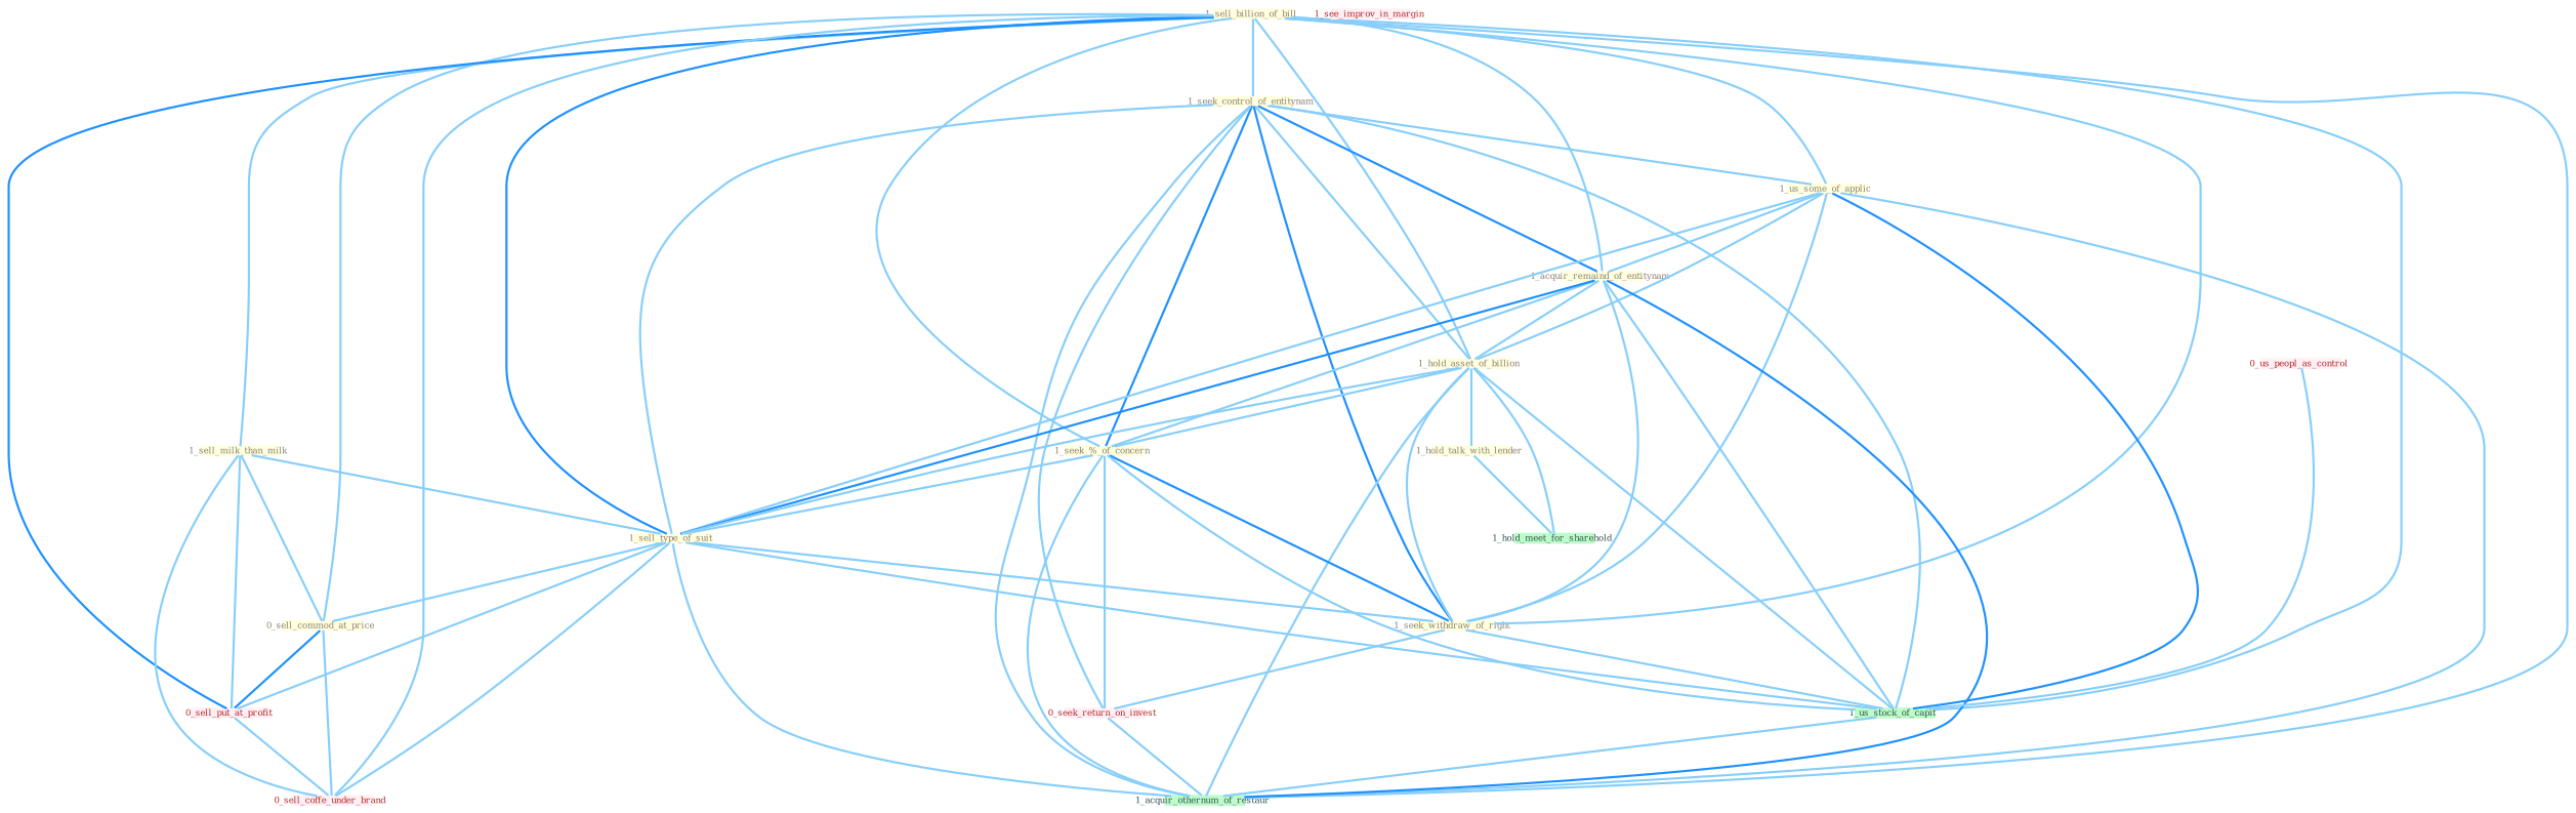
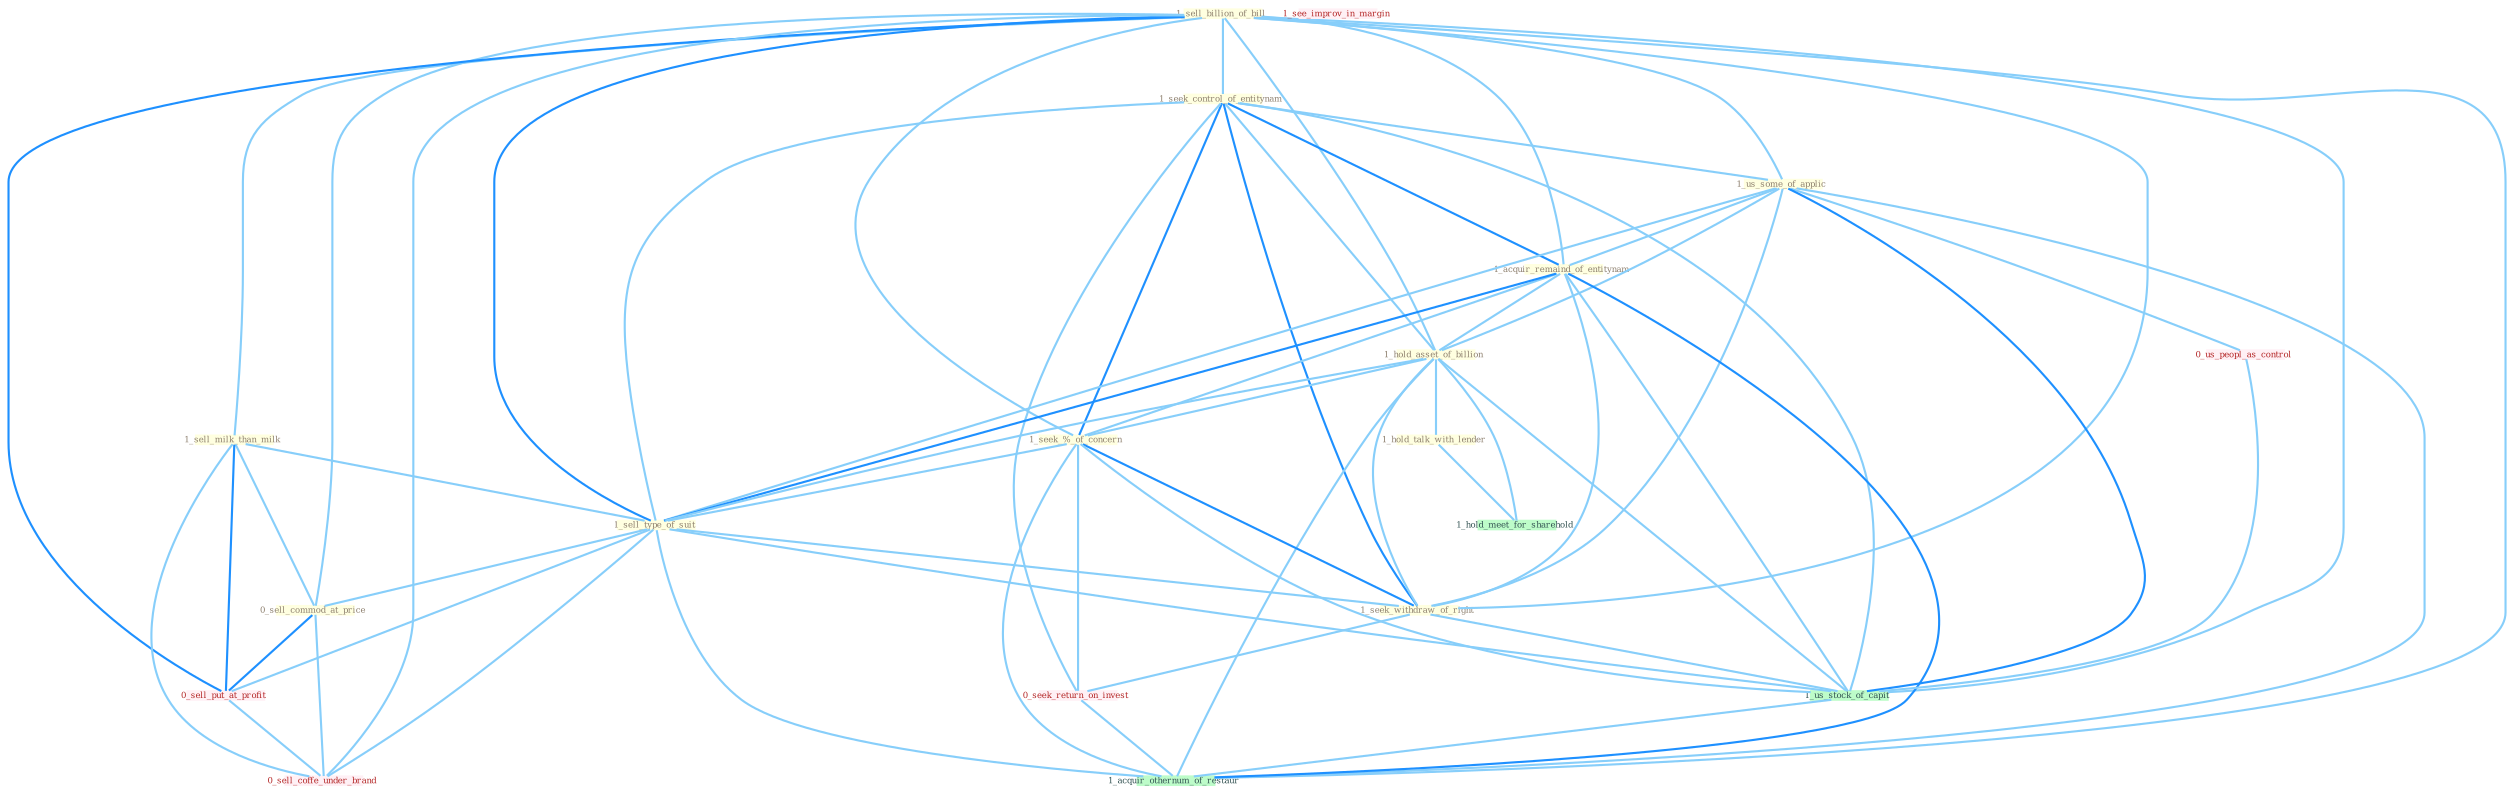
  graph {
    node [color="#ffffe0" fixedsize=true fontcolor="#8b7d6b" fontsize=4 shape=polygon style=filled]
    edge [color="#87cefa" w=1]
    "1_sell_billion_of_bill " [height=.06 width=.5]
    "1_seek_control_of_entitynam " [height=.06 width=.5]
    "1_us_some_of_applic " [height=.06 width=.5]
    "1_sell_milk_than_milk " [height=.06 width=.5]
    "1_acquir_remaind_of_entitynam " [height=.06 width=.5]
    "1_hold_asset_of_billion " [height=.06 width=.5]
    "1_seek_%_of_concern " [height=.06 width=.5]
    "1_sell_type_of_suit " [height=.06 width=.5]
    "1_hold_talk_with_lender " [height=.06 width=.5]
    "0_sell_commod_at_price " [height=.06 width=.5]
    "1_seek_withdraw_of_right " [height=.06 width=.5]
    "0_us_peopl_as_control " [color="#fff0f5" fontcolor="#b22222" height=.06 width=.5]
    "0_sell_put_at_profit " [color="#fff0f5" fontcolor="#b22222" height=.06 width=.5]
    "0_seek_return_on_invest " [color="#fff0f5" fontcolor="#b22222" height=.06 width=.5]
    "1_see_improv_in_margin " [color="#fff0f5" fontcolor="#b22222" height=.06 width=.5]
    "0_sell_coffe_under_brand " [color="#fff0f5" fontcolor="#b22222" height=.06 width=.5]
    "1_us_stock_of_capit " [color="#BDFCC9" fontcolor="#2f4f4f" height=.06 width=.5]
    "1_acquir_othernum_of_restaur " [color="#BDFCC9" fontcolor="#2f4f4f" height=.06 width=.5]
    "1_hold_meet_for_sharehold " [color="#BDFCC9" fontcolor="#2f4f4f" height=.06 width=.5]
    subgraph sub_1 {
      "1_sell_billion_of_bill "
      "1_seek_control_of_entitynam "
      "1_us_some_of_applic "
      "1_sell_milk_than_milk "
      "1_acquir_remaind_of_entitynam "
      "1_hold_asset_of_billion "
      "1_seek_%_of_concern "
      "1_sell_type_of_suit "
      "1_hold_talk_with_lender "
      "0_sell_commod_at_price "
      "1_seek_withdraw_of_right "
    }
    subgraph sub_2 {
      "0_us_peopl_as_control "
      "0_sell_put_at_profit "
      "0_seek_return_on_invest "
      "1_see_improv_in_margin "
      "0_sell_coffe_under_brand "
    }
    "1_sell_billion_of_bill " -- "1_seek_control_of_entitynam "
    "1_sell_billion_of_bill " -- "1_us_some_of_applic "
    "1_sell_billion_of_bill " -- "1_sell_milk_than_milk "
    "1_sell_billion_of_bill " -- "1_acquir_remaind_of_entitynam "
    "1_sell_billion_of_bill " -- "1_hold_asset_of_billion "
    "1_sell_billion_of_bill " -- "1_seek_%_of_concern "
    "1_sell_billion_of_bill " -- "1_sell_type_of_suit " [color="#1e90ff" w=2]
    "1_sell_billion_of_bill " -- "0_sell_commod_at_price "
    "1_sell_billion_of_bill " -- "1_seek_withdraw_of_right "
    "1_sell_billion_of_bill " -- "0_sell_put_at_profit " [color="#1e90ff"]
    "1_sell_billion_of_bill " -- "0_sell_coffe_under_brand "
    "1_sell_billion_of_bill " -- "1_us_stock_of_capit "
    "1_sell_billion_of_bill " -- "1_acquir_othernum_of_restaur "
    "1_seek_control_of_entitynam " -- "1_us_some_of_applic "
    "1_seek_control_of_entitynam " -- "1_acquir_remaind_of_entitynam " [color="#1e90ff" w=2]
    "1_seek_control_of_entitynam " -- "1_hold_asset_of_billion "
    "1_seek_control_of_entitynam " -- "1_seek_%_of_concern " [color="#1e90ff" w=2]
    "1_seek_control_of_entitynam " -- "1_sell_type_of_suit "
    "1_seek_control_of_entitynam " -- "1_seek_withdraw_of_right " [color="#1e90ff" w=2]
    "1_seek_control_of_entitynam " -- "0_seek_return_on_invest "
    "1_seek_control_of_entitynam " -- "1_us_stock_of_capit "
-   "1_seek_control_of_entitynam " -- "1_acquir_othernum_of_restaur "
    "1_us_some_of_applic " -- "1_acquir_remaind_of_entitynam "
    "1_us_some_of_applic " -- "1_hold_asset_of_billion "
    "1_us_some_of_applic " -- "1_sell_type_of_suit "
    "1_us_some_of_applic " -- "1_seek_withdraw_of_right "
+   "1_us_some_of_applic " -- "0_us_peopl_as_control "
    "1_us_some_of_applic " -- "1_us_stock_of_capit " [color="#1e90ff" w=2]
    "1_us_some_of_applic " -- "1_acquir_othernum_of_restaur "
    "1_sell_milk_than_milk " -- "1_sell_type_of_suit "
    "1_sell_milk_than_milk " -- "0_sell_commod_at_price "
-   "1_sell_milk_than_milk " -- "0_sell_put_at_profit "
+   "1_sell_milk_than_milk " -- "0_sell_put_at_profit " [color="#1e90ff"]
    "1_sell_milk_than_milk " -- "0_sell_coffe_under_brand "
    "1_acquir_remaind_of_entitynam " -- "1_hold_asset_of_billion "
    "1_acquir_remaind_of_entitynam " -- "1_seek_%_of_concern "
    "1_acquir_remaind_of_entitynam " -- "1_sell_type_of_suit " [color="#1e90ff"]
    "1_acquir_remaind_of_entitynam " -- "1_seek_withdraw_of_right "
    "1_acquir_remaind_of_entitynam " -- "1_us_stock_of_capit "
    "1_acquir_remaind_of_entitynam " -- "1_acquir_othernum_of_restaur " [color="#1e90ff" w=2]
    "1_hold_asset_of_billion " -- "1_seek_%_of_concern "
    "1_hold_asset_of_billion " -- "1_sell_type_of_suit "
    "1_hold_asset_of_billion " -- "1_hold_talk_with_lender "
    "1_hold_asset_of_billion " -- "1_seek_withdraw_of_right "
    "1_hold_asset_of_billion " -- "1_us_stock_of_capit "
    "1_hold_asset_of_billion " -- "1_acquir_othernum_of_restaur "
    "1_hold_asset_of_billion " -- "1_hold_meet_for_sharehold "
    "1_seek_%_of_concern " -- "1_sell_type_of_suit "
    "1_seek_%_of_concern " -- "1_seek_withdraw_of_right " [color="#1e90ff" w=2]
    "1_seek_%_of_concern " -- "0_seek_return_on_invest "
    "1_seek_%_of_concern " -- "1_us_stock_of_capit "
    "1_seek_%_of_concern " -- "1_acquir_othernum_of_restaur "
    "1_sell_type_of_suit " -- "0_sell_commod_at_price "
    "1_sell_type_of_suit " -- "1_seek_withdraw_of_right "
    "1_sell_type_of_suit " -- "0_sell_put_at_profit "
    "1_sell_type_of_suit " -- "0_sell_coffe_under_brand "
    "1_sell_type_of_suit " -- "1_us_stock_of_capit "
    "1_sell_type_of_suit " -- "1_acquir_othernum_of_restaur "
    "1_hold_talk_with_lender " -- "1_hold_meet_for_sharehold "
    "0_sell_commod_at_price " -- "0_sell_put_at_profit " [color="#1e90ff" w=2]
    "0_sell_commod_at_price " -- "0_sell_coffe_under_brand "
    "1_seek_withdraw_of_right " -- "0_seek_return_on_invest "
    "1_seek_withdraw_of_right " -- "1_us_stock_of_capit "
    "0_us_peopl_as_control " -- "1_us_stock_of_capit "
    "0_sell_put_at_profit " -- "0_sell_coffe_under_brand "
    "0_seek_return_on_invest " -- "1_acquir_othernum_of_restaur "
    "1_us_stock_of_capit " -- "1_acquir_othernum_of_restaur "
  }
